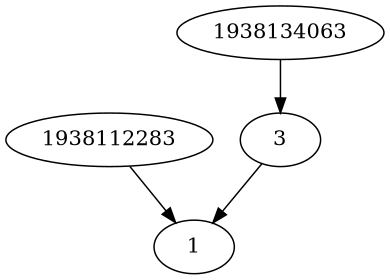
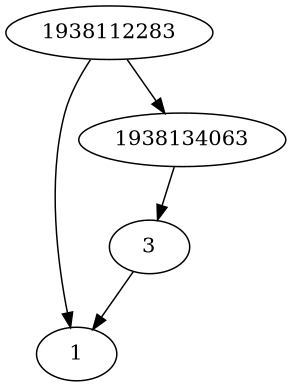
  strict digraph {
    1938112283
    1
    1938134063
    3
    1938112283 -> 1
+   1938112283 -> 1938134063
    1938134063 -> 3
    3 -> 1
  }
